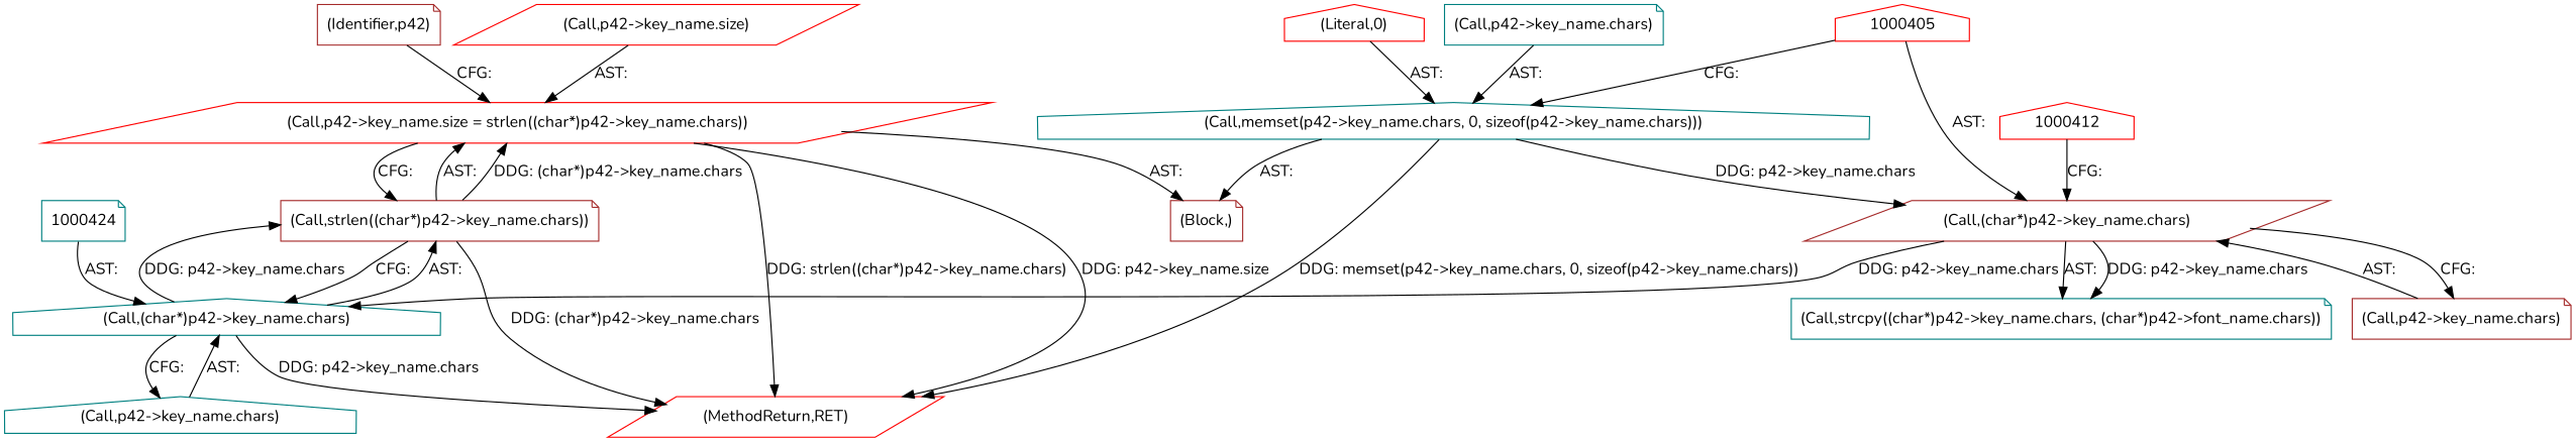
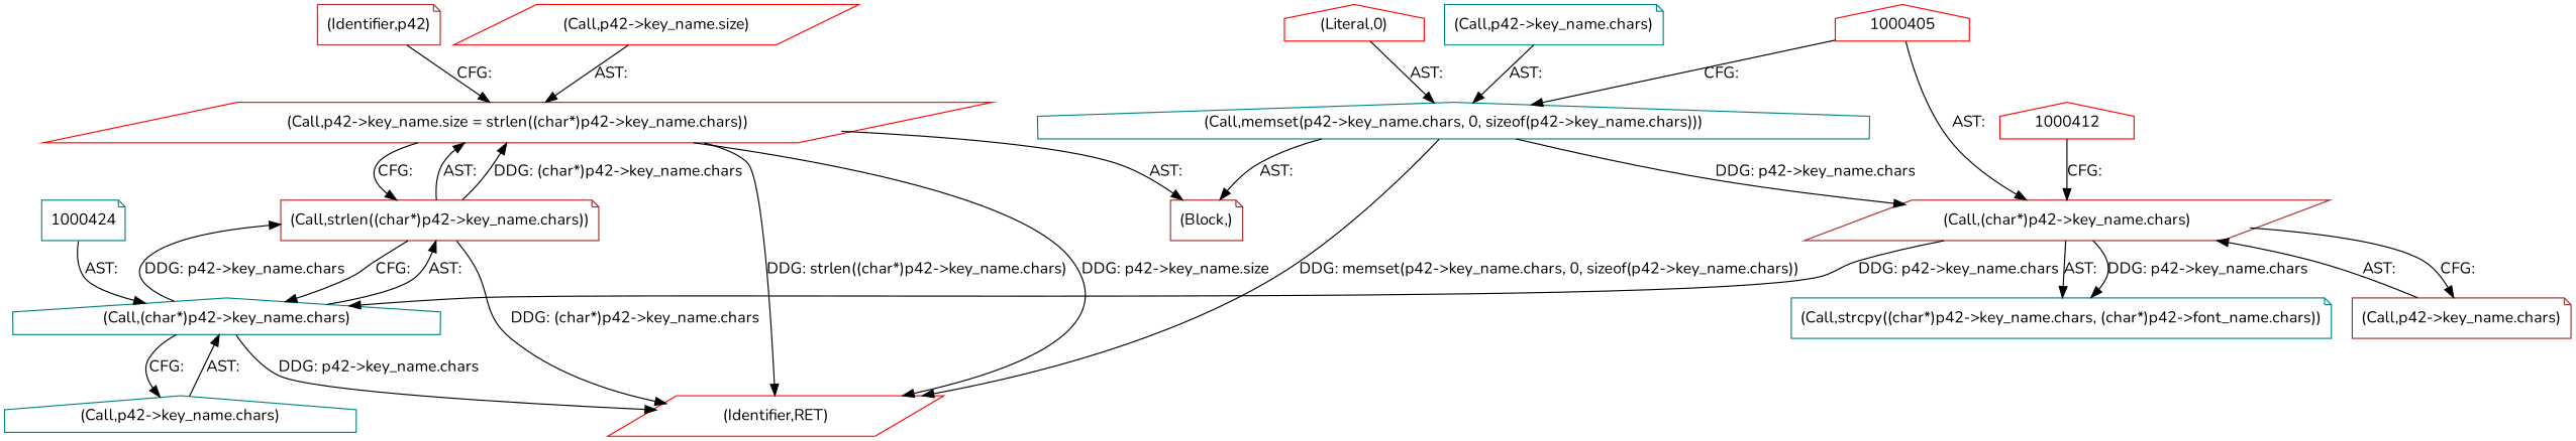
  digraph {
    fontname=Nunito
    node [color=red fontname=Nunito shape=note]
    edge [fontname=Nunito]
    n1 [label="(Call,p42->key_name.size = strlen((char*)p42->key_name.chars))" shape=parallelogram]
    n2 [color=brown label="(Call,strlen((char*)p42->key_name.chars))"]
-   n3 [label="(MethodReturn,RET)" shape=parallelogram]
+   n3 [label="(Identifier,RET)" shape=parallelogram]
    n4 [color=brown label="(Block,)"]
    n5 [color=teal label="(Call,(char*)p42->key_name.chars)" shape=house]
    n6 [color=teal label="(Call,p42->key_name.chars)" shape=house]
    n7 [color=brown label="(Call,(char*)p42->key_name.chars)" shape=parallelogram]
    n8 [color=teal label="(Call,strcpy((char*)p42->key_name.chars, (char*)p42->font_name.chars))"]
    n9 [color=brown label="(Call,p42->key_name.chars)"]
    n10 [color=teal label="(Call,memset(p42->key_name.chars, 0, sizeof(p42->key_name.chars)))" shape=house]
    n11 [color=brown label="(Identifier,p42)"]
    n12 [label="(Call,p42->key_name.size)" shape=parallelogram]
    n13 [color=teal label="(Call,p42->key_name.chars)"]
    n14 [label="(Literal,0)" shape=house]
    n15 [color=teal label=1000424]
    1000405 [shape=house]
    1000412 [shape=house]
    n1 -> n2 [label="CFG: "]
    n1 -> n3 [label="DDG: strlen((char*)p42->key_name.chars)"]
    n1 -> n3 [label="DDG: p42->key_name.size"]
    n1 -> n4 [label="AST: "]
    n2 -> n1 [label="AST: "]
    n2 -> n1 [label="DDG: (char*)p42->key_name.chars"]
    n2 -> n3 [label="DDG: (char*)p42->key_name.chars"]
    n2 -> n5 [label="CFG: "]
    n5 -> n2 [label="AST: "]
    n5 -> n2 [label="DDG: p42->key_name.chars"]
    n5 -> n3 [label="DDG: p42->key_name.chars"]
    n5 -> n6 [label="CFG: "]
    n6 -> n5 [label="AST: "]
    n7 -> n5 [label="DDG: p42->key_name.chars"]
    n7 -> n8 [label="AST: "]
    n7 -> n8 [label="DDG: p42->key_name.chars"]
    n7 -> n9 [label="CFG: "]
    n9 -> n7 [label="AST: "]
    n10 -> n3 [label="DDG: memset(p42->key_name.chars, 0, sizeof(p42->key_name.chars))"]
    n10 -> n4 [label="AST: "]
    n10 -> n7 [label="DDG: p42->key_name.chars"]
    n11 -> n1 [label="CFG: "]
    n12 -> n1 [label="AST: "]
    n13 -> n10 [label="AST: "]
    n14 -> n10 [label="AST: "]
    n15 -> n5 [label="AST: "]
    1000405 -> n7 [label="AST: "]
    1000405 -> n10 [label="CFG: "]
    1000412 -> n7 [label="CFG: "]
  }
